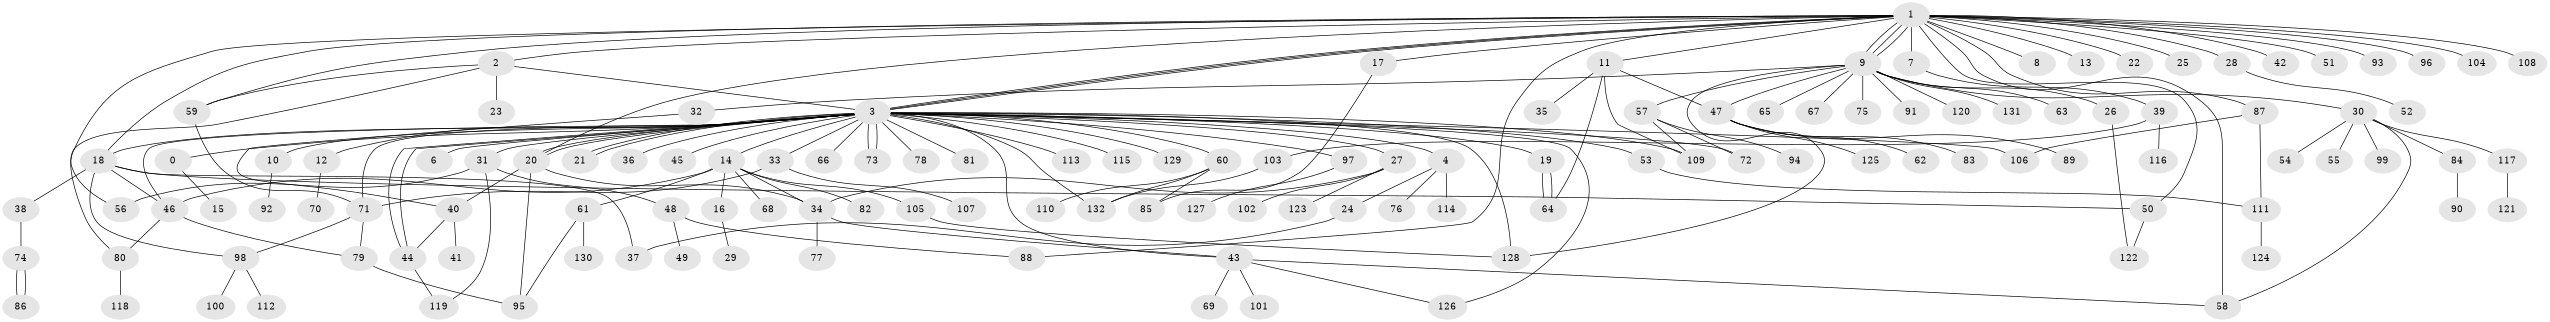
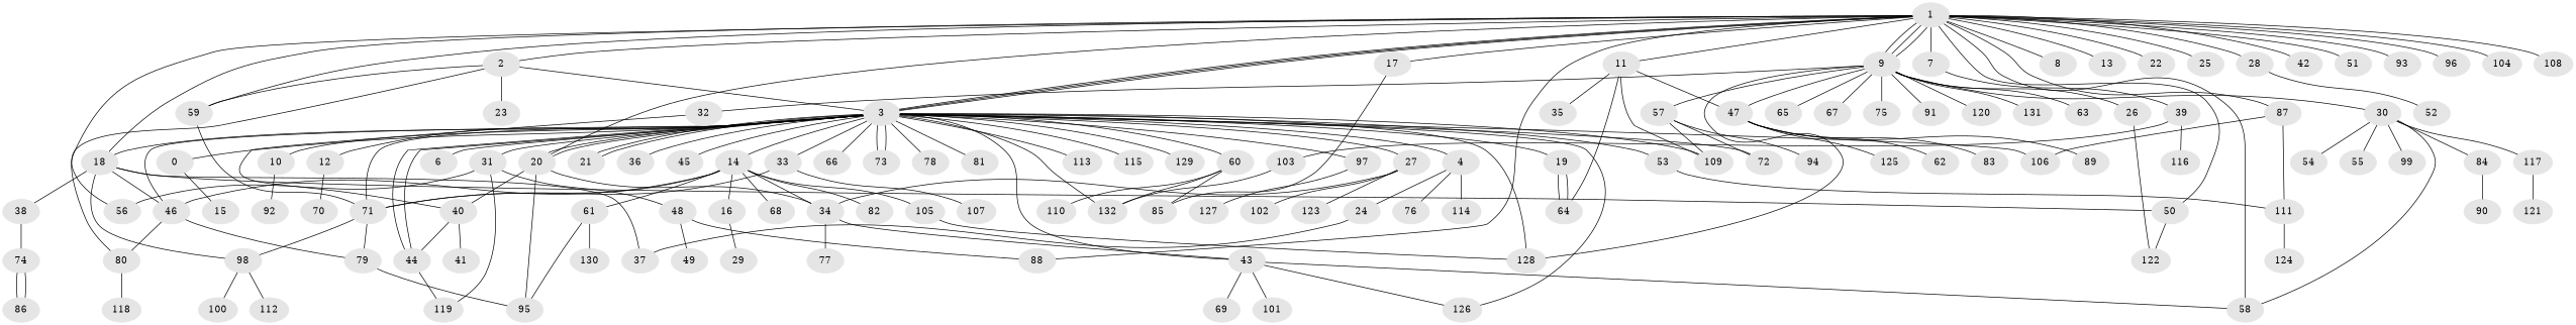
  graph {
    node [color=gray90 style=filled]
    1
    2
    3
    7
    8
    9
    11
    13
    17
    18
    20
    22
    25
    28
    42
    50
    51
    56
    58
    59
    87
    88
    93
    96
    104
    108
    23
    80
    14
    4
    n31 [label=0]
    6
    10
    12
    19
    21
    27
    31
    33
    36
    43
    44
    45
    46
    53
    60
    66
    71
    72
    73
    78
    81
    97
    106
    109
    113
    115
    126
    128
    129
    132
    39
    26
    30
    32
    47
    57
    63
    65
    67
    75
    91
    120
    131
    35
    64
    16
    34
    61
    68
    82
    105
    85
    37
    38
    98
    40
    95
    52
    122
    111
    118
    24
    76
    114
    15
    92
    70
    102
    123
    48
    119
    107
    69
    101
    79
    110
    127
    103
    116
    54
    55
    84
    99
    117
    62
    83
    89
    125
    94
    29
    77
    130
    74
    100
    112
    41
    90
    121
    49
    86
    124
    1 -- 2
    1 -- 3
    1 -- 3
    1 -- 3
    1 -- 7
    1 -- 8
    1 -- 9
    1 -- 9
    1 -- 9
    1 -- 11
    1 -- 13
    1 -- 17
    1 -- 18
    1 -- 20
    1 -- 22
    1 -- 25
    1 -- 28
    1 -- 42
    1 -- 50
    1 -- 51
    1 -- 56
    1 -- 58
    1 -- 59
    1 -- 87
    1 -- 88
    1 -- 93
    1 -- 96
    1 -- 104
    1 -- 108
    2 -- 3
    2 -- 59
    2 -- 23
    2 -- 80
    3 -- 18
    3 -- 20
    3 -- 20
    3 -- 14
    3 -- 4
    3 -- n31
    3 -- 6
    3 -- 10
    3 -- 12
    3 -- 19
    3 -- 21
    3 -- 21
    3 -- 27
    3 -- 31
    3 -- 33
    3 -- 36
    3 -- 43
    3 -- 44
    3 -- 44
    3 -- 45
    3 -- 46
    3 -- 53
    3 -- 60
    3 -- 66
    3 -- 71
    3 -- 72
    3 -- 73
    3 -- 73
    3 -- 78
    3 -- 81
    3 -- 97
    3 -- 106
    3 -- 109
    3 -- 113
    3 -- 115
    3 -- 126
    3 -- 128
    3 -- 129
    3 -- 132
    7 -- 39
    9 -- 128
    9 -- 26
    9 -- 30
    9 -- 32
    9 -- 47
    9 -- 57
    9 -- 63
    9 -- 65
    9 -- 67
    9 -- 75
    9 -- 91
    9 -- 120
    9 -- 131
    11 -- 109
    11 -- 47
    11 -- 35
    11 -- 64
    17 -- 85
    18 -- 50
    18 -- 46
    18 -- 37
    18 -- 38
    18 -- 98
    20 -- 34
    20 -- 40
    20 -- 95
    28 -- 52
    50 -- 122
    59 -- 71
    87 -- 106
    87 -- 111
    80 -- 118
    14 -- 46
+   14 -- 71
    14 -- 16
    14 -- 34
    14 -- 61
    14 -- 68
    14 -- 82
    14 -- 105
    4 -- 24
    4 -- 76
    4 -- 114
    n31 -- 15
    10 -- 92
    12 -- 70
    19 -- 64
    19 -- 64
    27 -- 34
    27 -- 102
    27 -- 123
    31 -- 56
    31 -- 48
    31 -- 119
    33 -- 71
    33 -- 107
    43 -- 58
    43 -- 126
    43 -- 69
    43 -- 101
    44 -- 119
    46 -- 80
    46 -- 79
    53 -- 111
    60 -- 132
    60 -- 85
    60 -- 110
    71 -- 98
    71 -- 79
    97 -- 127
    39 -- 103
    39 -- 116
    26 -- 122
    30 -- 58
    30 -- 54
    30 -- 55
    30 -- 84
    30 -- 99
    30 -- 117
    32 -- 40
    47 -- 62
    47 -- 83
    47 -- 89
    47 -- 125
    57 -- 72
    57 -- 109
    57 -- 94
    16 -- 29
    34 -- 43
    34 -- 77
    61 -- 95
    61 -- 130
    105 -- 128
    38 -- 74
    98 -- 100
    98 -- 112
    40 -- 44
    40 -- 41
    111 -- 124
    24 -- 37
    48 -- 88
    48 -- 49
    79 -- 95
    103 -- 132
    84 -- 90
    117 -- 121
    74 -- 86
    74 -- 86
  }
